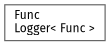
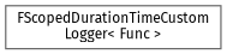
  digraph {
    rankdir=LR
    fontname="Fira Sans"
-   n1 [color=grey40 fillcolor=white fontname="Fira Sans" fontsize=10 height=0.2 label="Func\lLogger\< Func \>" shape=box style=filled width=0.4]
+   n1 [color=grey40 fillcolor=white fontname="Fira Sans" fontsize=10 height=0.2 label="FScopedDurationTimeCustom\lLogger\< Func \>" shape=box style=filled width=0.4]
  }
